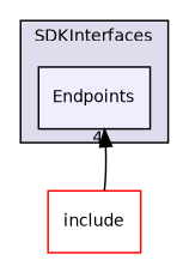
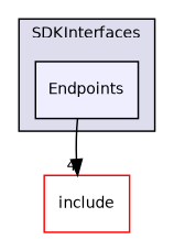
  digraph {
    compound=true
    node [fontname=Helvetica fontsize=10 shape=box style=filled]
    n1 [fillcolor="#eeeeff" label=Endpoints pencolor=black]
    n2 [color=red fillcolor=white label=include]
    subgraph cluster_1 {
      bgcolor="#ddddee"
      fontname=Helvetica
      fontsize=10
      label=SDKInterfaces
      pencolor=black
      n1
    }
-   n2 -> n1 [headlabel=4 labeldistance=1.5 labelfontname=Helvetica labelfontsize=10]
+   n1 -> n2 [headlabel=4 labeldistance=1.5 labelfontname=Helvetica labelfontsize=10]
  }
